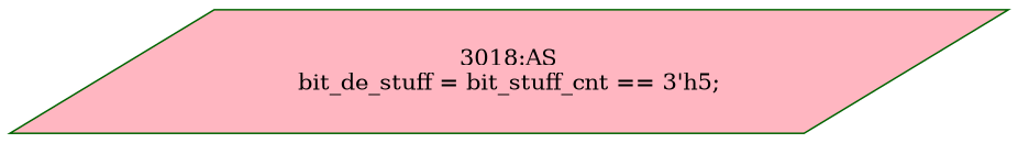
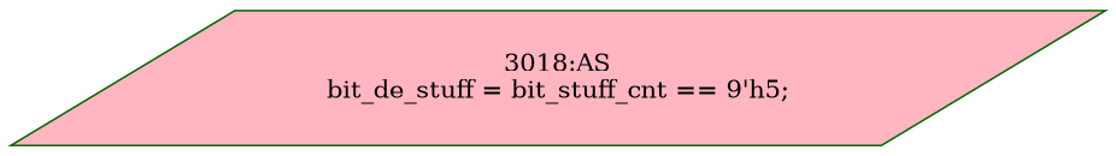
  strict digraph {
-   n1 [ast="<pyverilog.vparser.ast.Assign object at 0x7f44f6925510>" def_var="['bit_de_stuff']" fillcolor=lightpink label="3018:AS\nbit_de_stuff = bit_stuff_cnt == 3'h5;" statements="[]" style=filled typ=Assign use_var="['bit_stuff_cnt']" color=darkgreen shape=parallelogram]
+   n1 [ast="<pyverilog.vparser.ast.Assign object at 0x7f44f6925510>" def_var="['bit_de_stuff']" fillcolor=lightpink label="3018:AS\nbit_de_stuff = bit_stuff_cnt == 9'h5;" statements="[]" style=filled typ=Assign use_var="['bit_stuff_cnt']" color=darkgreen shape=parallelogram]
  }
